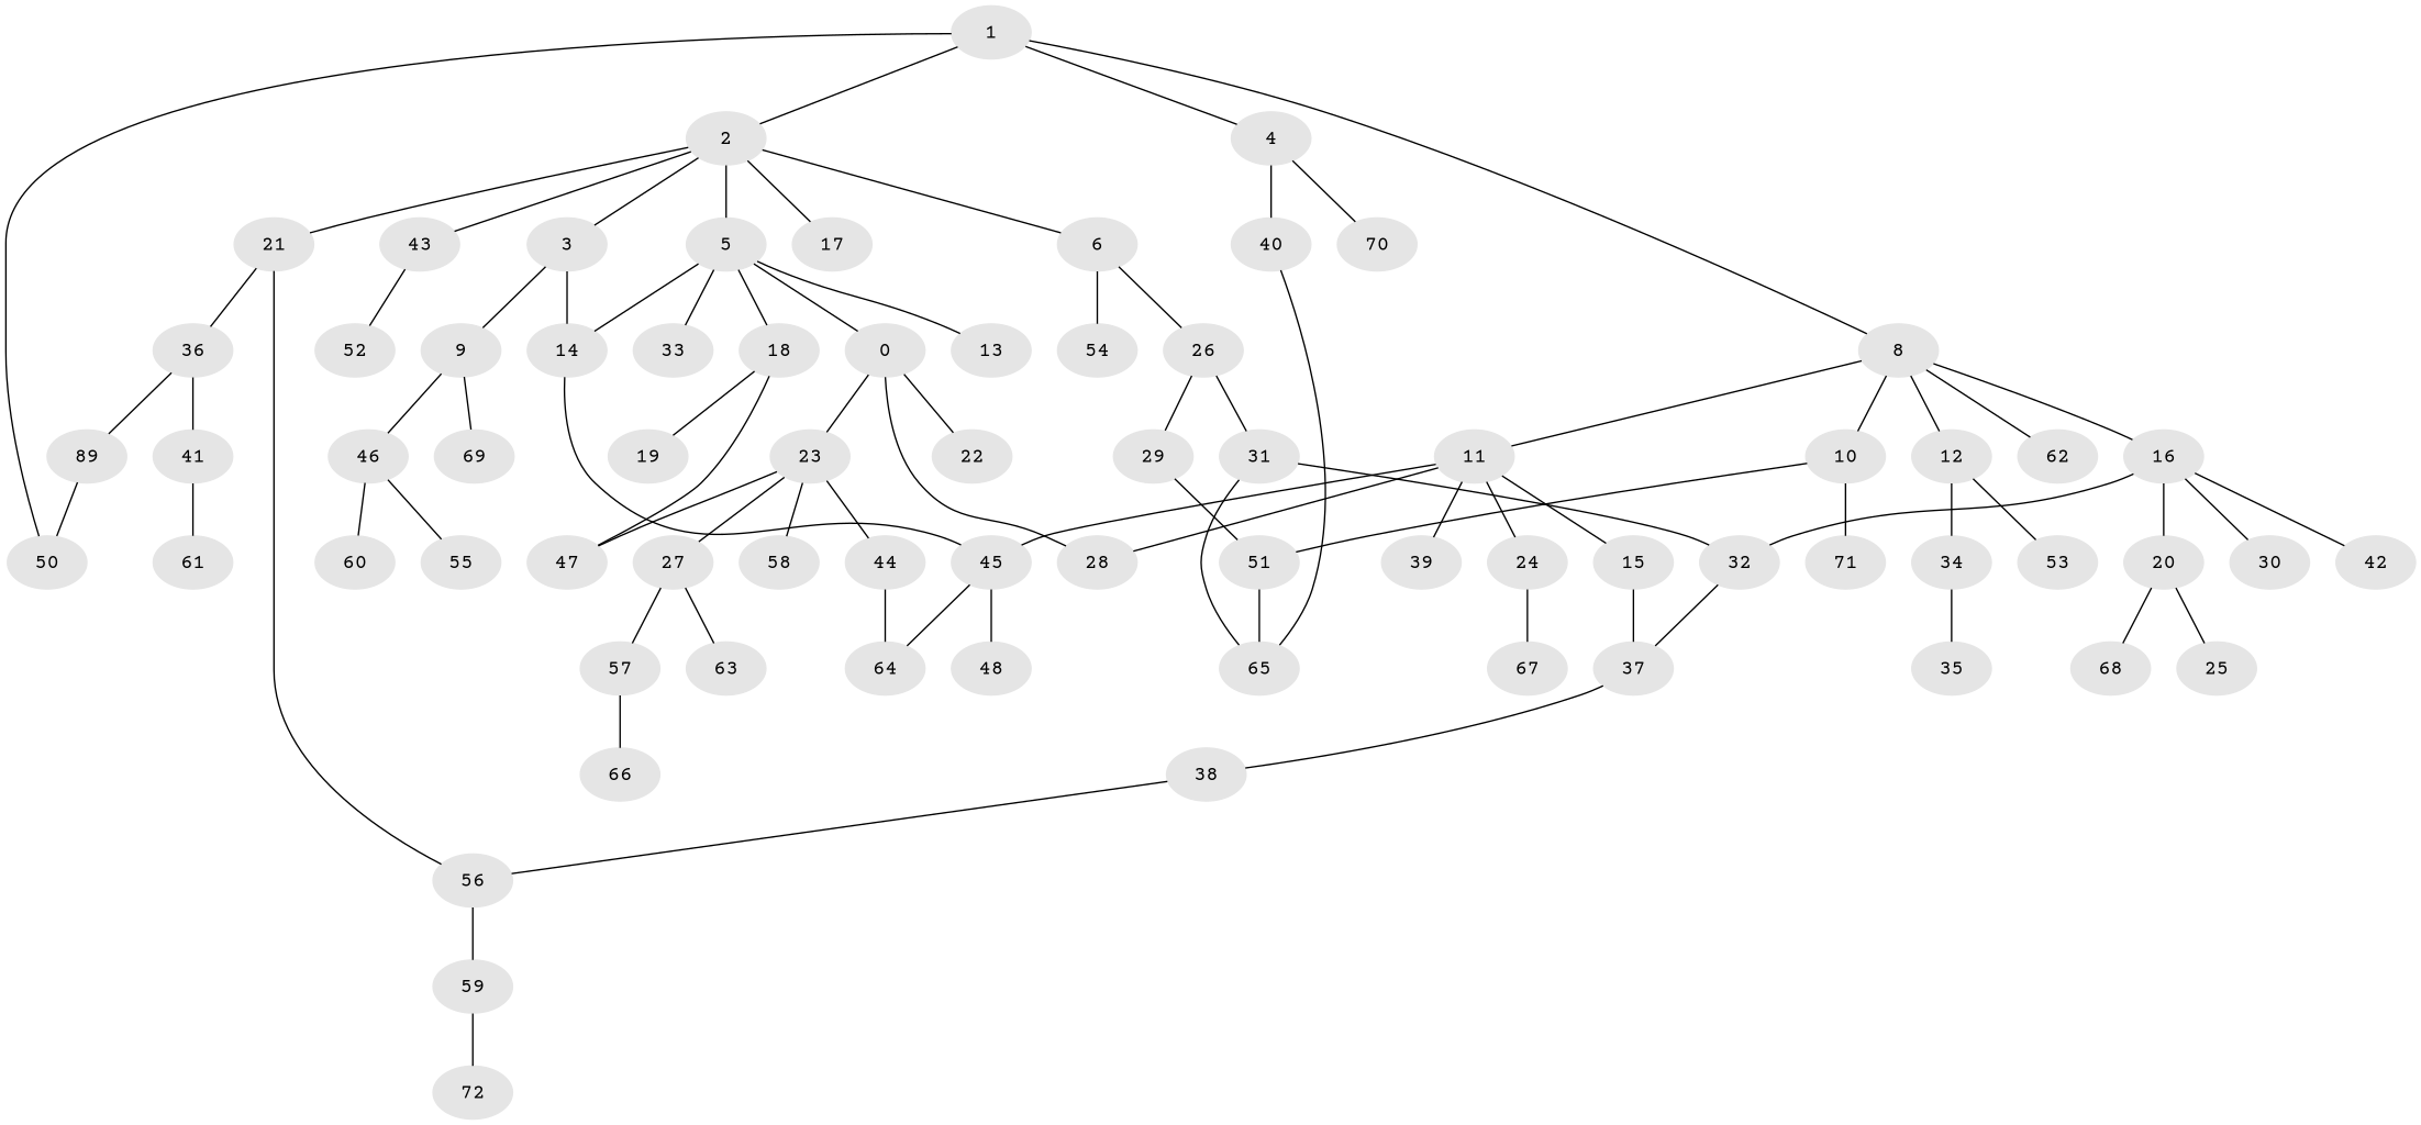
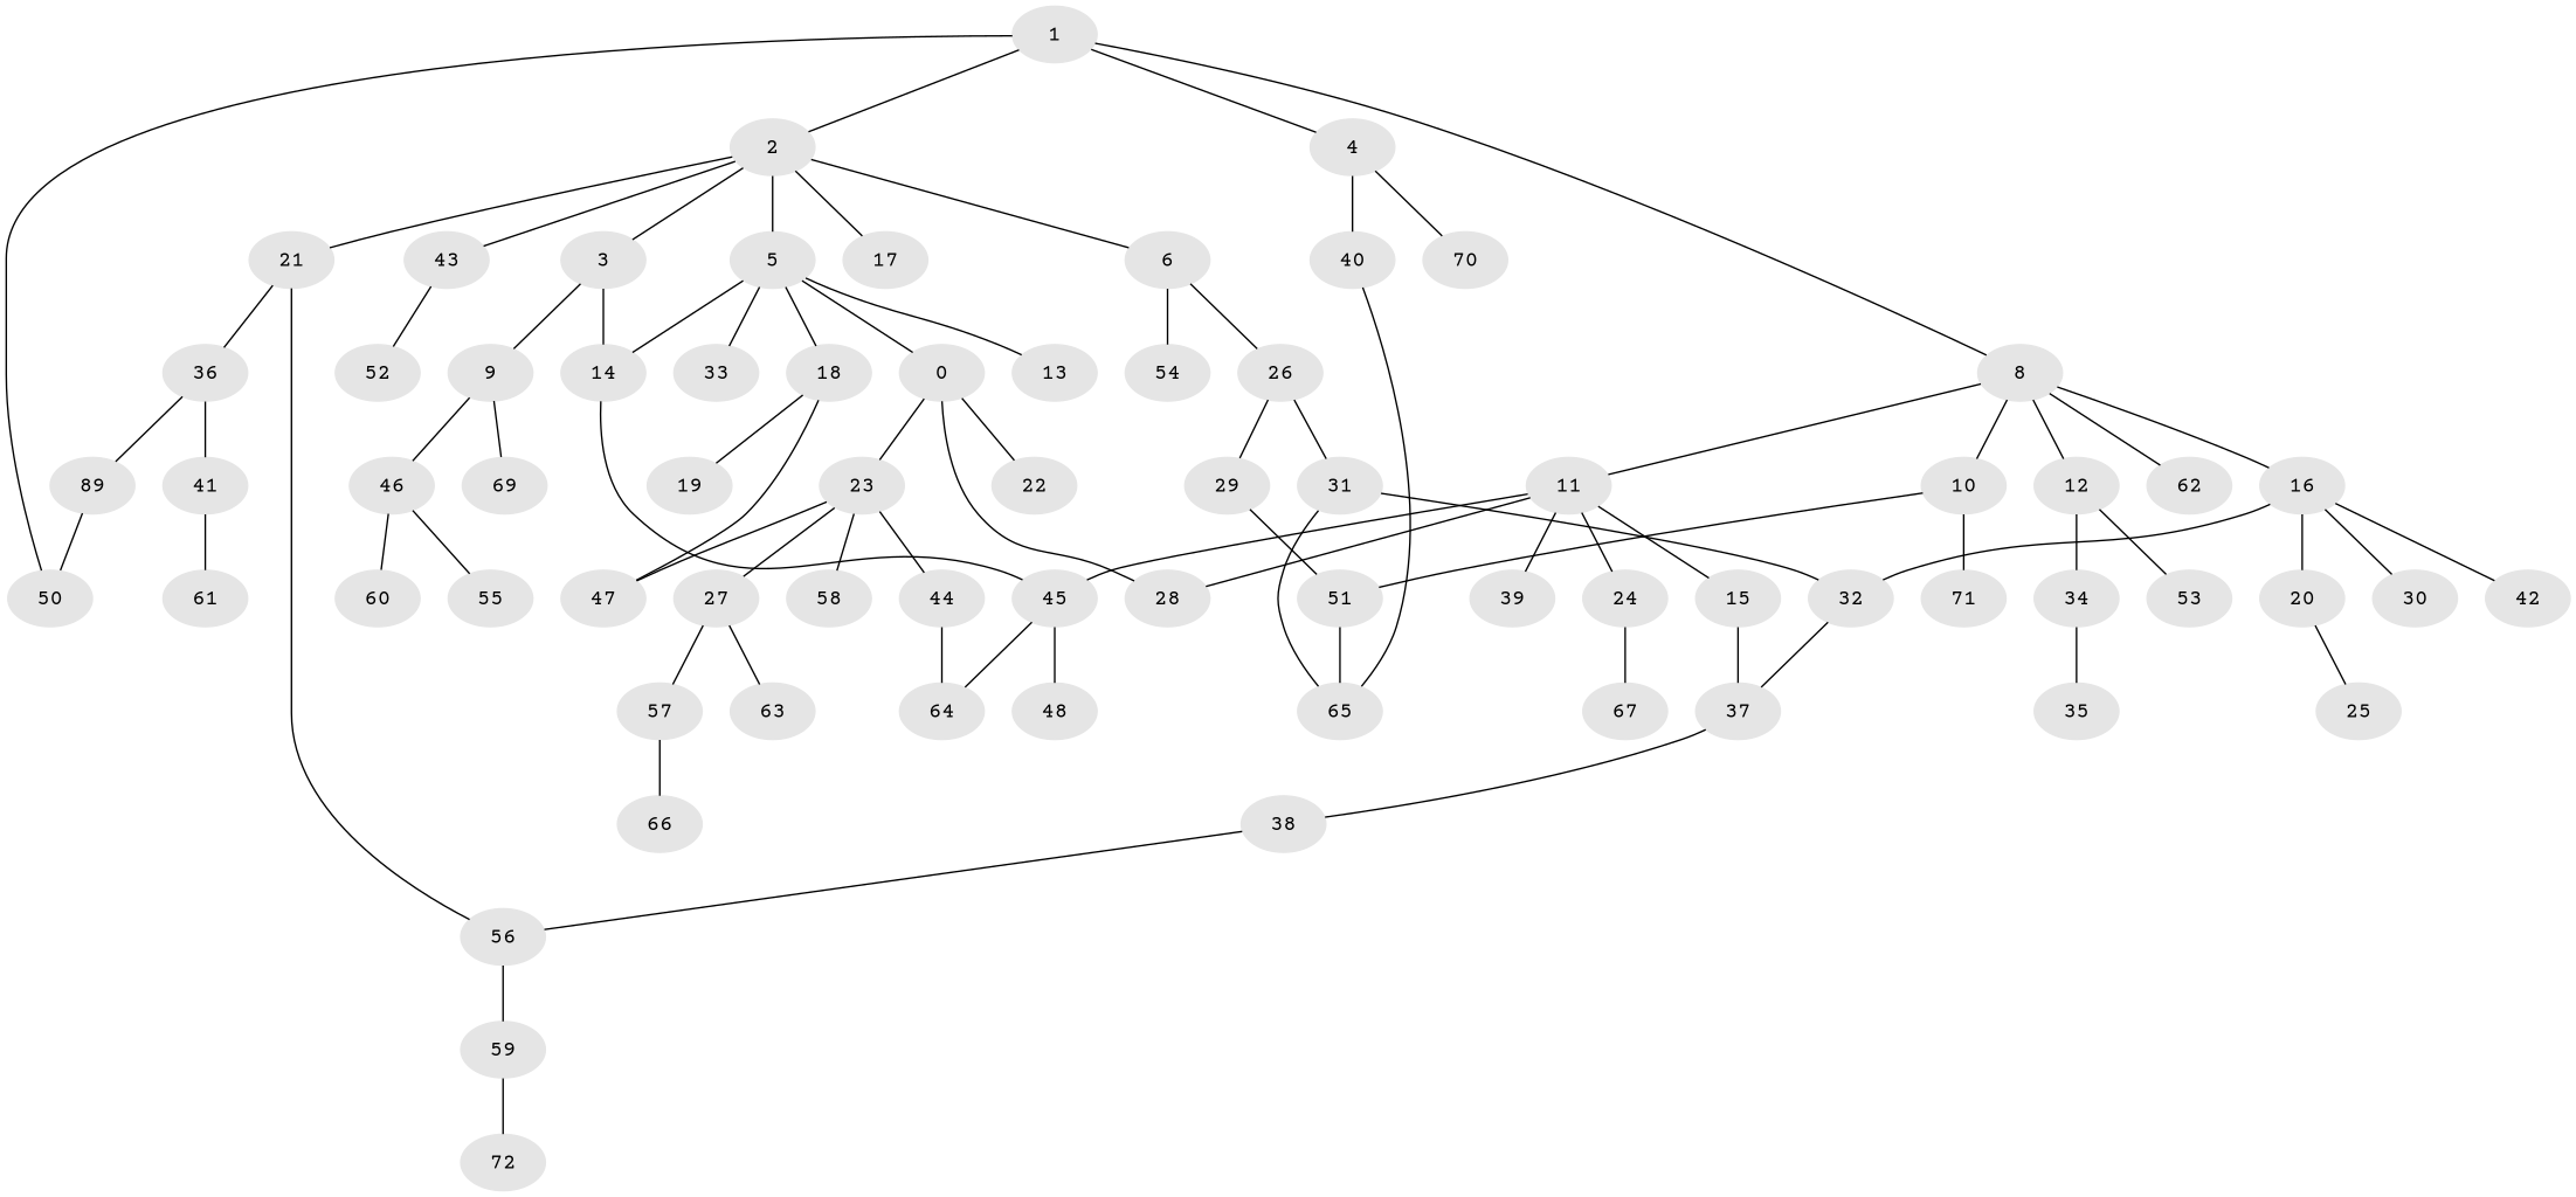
  graph {
    fontname="Courier Prime"
    node [color=gray90 fontname="Courier Prime" style=filled]
    edge [fontname="Courier Prime"]
    1
    2
    4
    8
    50
    3
    5
    6
    17
    21
    43
    40
    70
    10
    11
    12
    16
    62
    9
    14
    n21 [label=0]
    13
    18
    33
    26
    54
    36
    56
    52
    46
    69
    45
    65
    22
    23
    28
    19
    47
    29
    31
    27
    44
    58
    51
    71
    15
    24
    39
    34
    53
    20
    30
    32
    42
    55
    60
    37
    67
    64
    48
    35
    38
    25
-   68
    41
    n66 [label=89]
    59
    57
    63
    66
    61
    72
    1 -- 2
    1 -- 4
    1 -- 8
    1 -- 50
    2 -- 3
    2 -- 5
    2 -- 6
    2 -- 17
    2 -- 21
    2 -- 43
    4 -- 40
    4 -- 70
    8 -- 10
    8 -- 11
    8 -- 12
    8 -- 16
    8 -- 62
    3 -- 9
    3 -- 14
    5 -- 14
    5 -- n21
    5 -- 13
    5 -- 18
    5 -- 33
    6 -- 26
    6 -- 54
    21 -- 36
    21 -- 56
    43 -- 52
    40 -- 65
    10 -- 51
    10 -- 71
    11 -- 45
    11 -- 28
    11 -- 15
    11 -- 24
    11 -- 39
    12 -- 34
    12 -- 53
    16 -- 20
    16 -- 30
    16 -- 32
    16 -- 42
    9 -- 46
    9 -- 69
    14 -- 45
    n21 -- 22
    n21 -- 23
    n21 -- 28
    18 -- 19
    18 -- 47
    26 -- 29
    26 -- 31
    36 -- 41
    36 -- n66
    56 -- 59
    46 -- 55
    46 -- 60
    45 -- 64
    45 -- 48
    23 -- 47
    23 -- 27
    23 -- 44
    23 -- 58
    29 -- 51
    31 -- 65
    31 -- 32
    27 -- 57
    27 -- 63
    44 -- 64
    51 -- 65
    15 -- 37
    24 -- 67
    34 -- 35
    20 -- 25
-   20 -- 68
    32 -- 37
    37 -- 38
    38 -- 56
    41 -- 61
    n66 -- 50
    59 -- 72
    57 -- 66
  }
